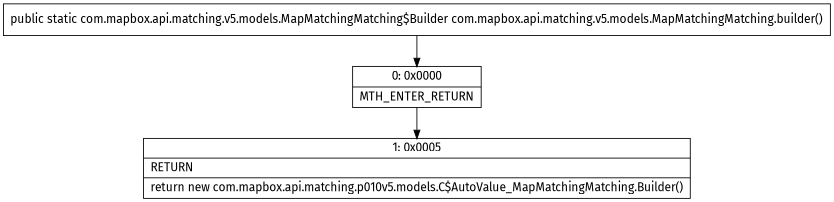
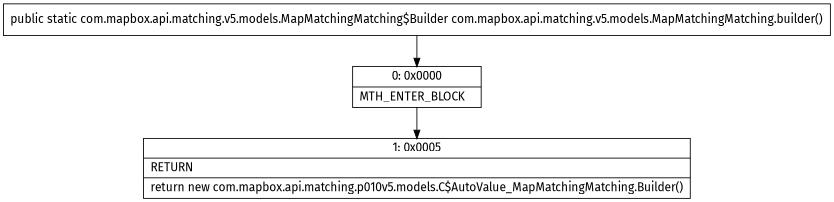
  digraph {
    fontname="Fira Sans"
    node [shape=record fontname="Fira Sans"]
    edge [fontname="Fira Sans"]
-   n1 [label="{0\:\ 0x0000|MTH_ENTER_RETURN\l}"]
+   n1 [label="{0\:\ 0x0000|MTH_ENTER_BLOCK\l}"]
    n2 [label="{1\:\ 0x0005|RETURN\l|return new com.mapbox.api.matching.p010v5.models.C$AutoValue_MapMatchingMatching.Builder()\l}"]
    n3 [label="{public static com.mapbox.api.matching.v5.models.MapMatchingMatching$Builder com.mapbox.api.matching.v5.models.MapMatchingMatching.builder() }"]
    n1 -> n2
    n3 -> n1
  }
